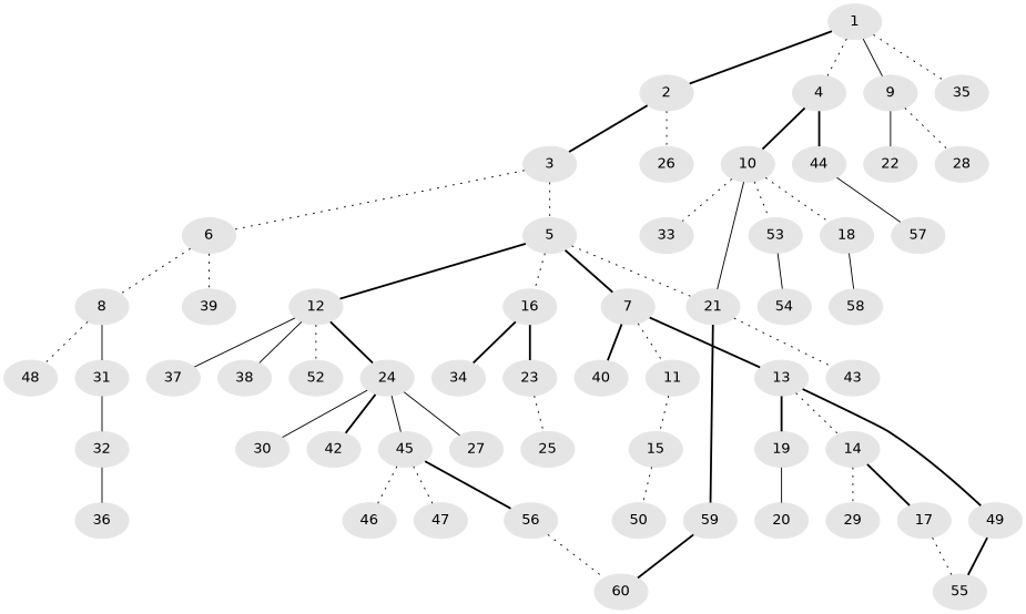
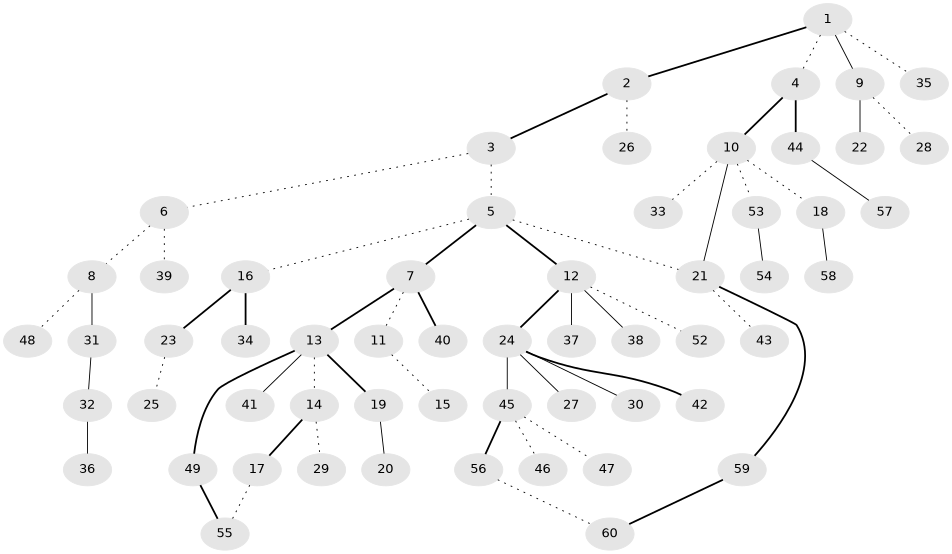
  graph {
    fontname="DejaVu Sans"
    node [color=gray90 fontname="DejaVu Sans" style=filled]
    edge [fontname="DejaVu Sans" style=dotted]
    1
    2
    4
    9
    35
    3
    26
    10
    44
    22
    28
    5
    6
    7
    12
    16
    21
    8
    39
    18
    33
    53
    57
    11
    13
    40
    24
    37
    38
    52
    23
    34
    43
    59
    31
    48
    15
    14
    19
+   41
    49
    32
    58
    54
-   50
    27
    30
    42
    45
    17
    29
    20
    55
    25
    60
    46
    47
    56
    36
    1 -- 2 [style=bold]
    1 -- 4
    1 -- 9 [style=solid]
    1 -- 35
    2 -- 3 [style=bold]
    2 -- 26
    4 -- 10 [style=bold]
    4 -- 44 [style=bold]
    9 -- 22 [style=solid]
    9 -- 28
    3 -- 5
    3 -- 6
    10 -- 21 [style=solid]
    10 -- 18
    10 -- 33
    10 -- 53
    44 -- 57 [style=solid]
    5 -- 7 [style=bold]
    5 -- 12 [style=bold]
    5 -- 16
    5 -- 21
    6 -- 8
    6 -- 39
    7 -- 11
    7 -- 13 [style=bold]
    7 -- 40 [style=bold]
    12 -- 24 [style=bold]
    12 -- 37 [style=solid]
    12 -- 38 [style=solid]
    12 -- 52
    16 -- 23 [style=bold]
    16 -- 34 [style=bold]
    21 -- 43
    21 -- 59 [style=bold]
    8 -- 31 [style=solid]
    8 -- 48
    18 -- 58 [style=solid]
    53 -- 54 [style=solid]
    11 -- 15
    13 -- 14
    13 -- 19 [style=bold]
+   13 -- 41 [style=solid]
    13 -- 49 [style=bold]
    24 -- 27 [style=solid]
    24 -- 30 [style=solid]
    24 -- 42 [style=bold]
    24 -- 45 [style=solid]
    23 -- 25
    59 -- 60 [style=bold]
    31 -- 32 [style=solid]
-   15 -- 50
    14 -- 17 [style=bold]
    14 -- 29
    19 -- 20 [style=solid]
    49 -- 55 [style=bold]
    32 -- 36 [style=solid]
    45 -- 46
    45 -- 47
    45 -- 56 [style=bold]
    17 -- 55
    56 -- 60
  }
